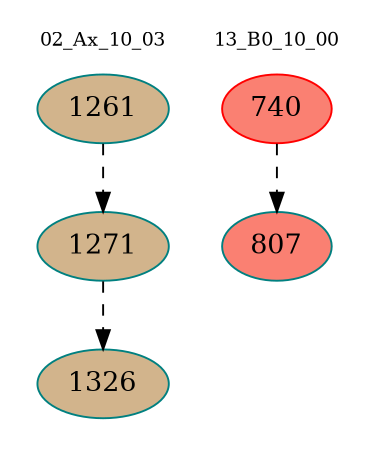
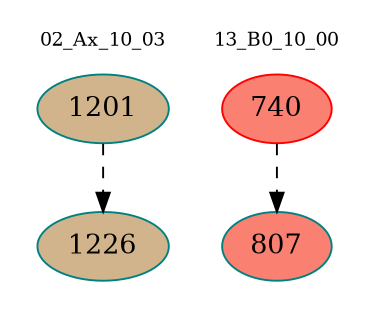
  digraph {
    node [color=teal fillcolor=tan style=filled]
    edge [color=black style=dashed]
-   n1 [label=1261]
-   n2 [label=1271]
-   n3 [label=1326]
+   n2 [label=1201]
+   n3 [label=1226]
    n4 [color=red fillcolor=salmon label=740]
    n5 [fillcolor=salmon label=807]
    subgraph cluster_1 {
      color=white
      fontsize=10
      label="02_Ax_10_03"
-     n1
      n2
      n3
    }
    subgraph cluster_2 {
      color=white
      fontsize=10
      label="13_B0_10_00"
      n4
      n5
    }
-   n1 -> n2
    n2 -> n3
    n4 -> n5
  }
